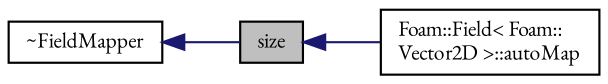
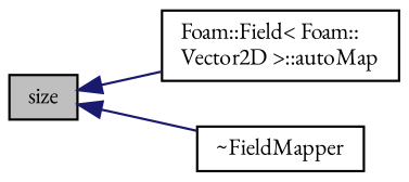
  digraph {
    fontname="EB Garamond"
    rankdir=LR
    node [color=black fontname="EB Garamond" fontsize=10 shape=record]
    edge [color=midnightblue dir=back fontname="EB Garamond" fontsize=10 labelfontname=Helvetica labelfontsize=10 style=solid]
    n1 [fillcolor=grey75 fontcolor=black height=0.2 label=size style=filled width=0.4]
    n2 [height=0.2 label="Foam::Field\< Foam::\lVector2D \>::autoMap" width=0.4]
    n3 [height=0.2 label="~FieldMapper" width=0.4]
    n1 -> n2
-   n3 -> n1
+   n1 -> n3
  }
